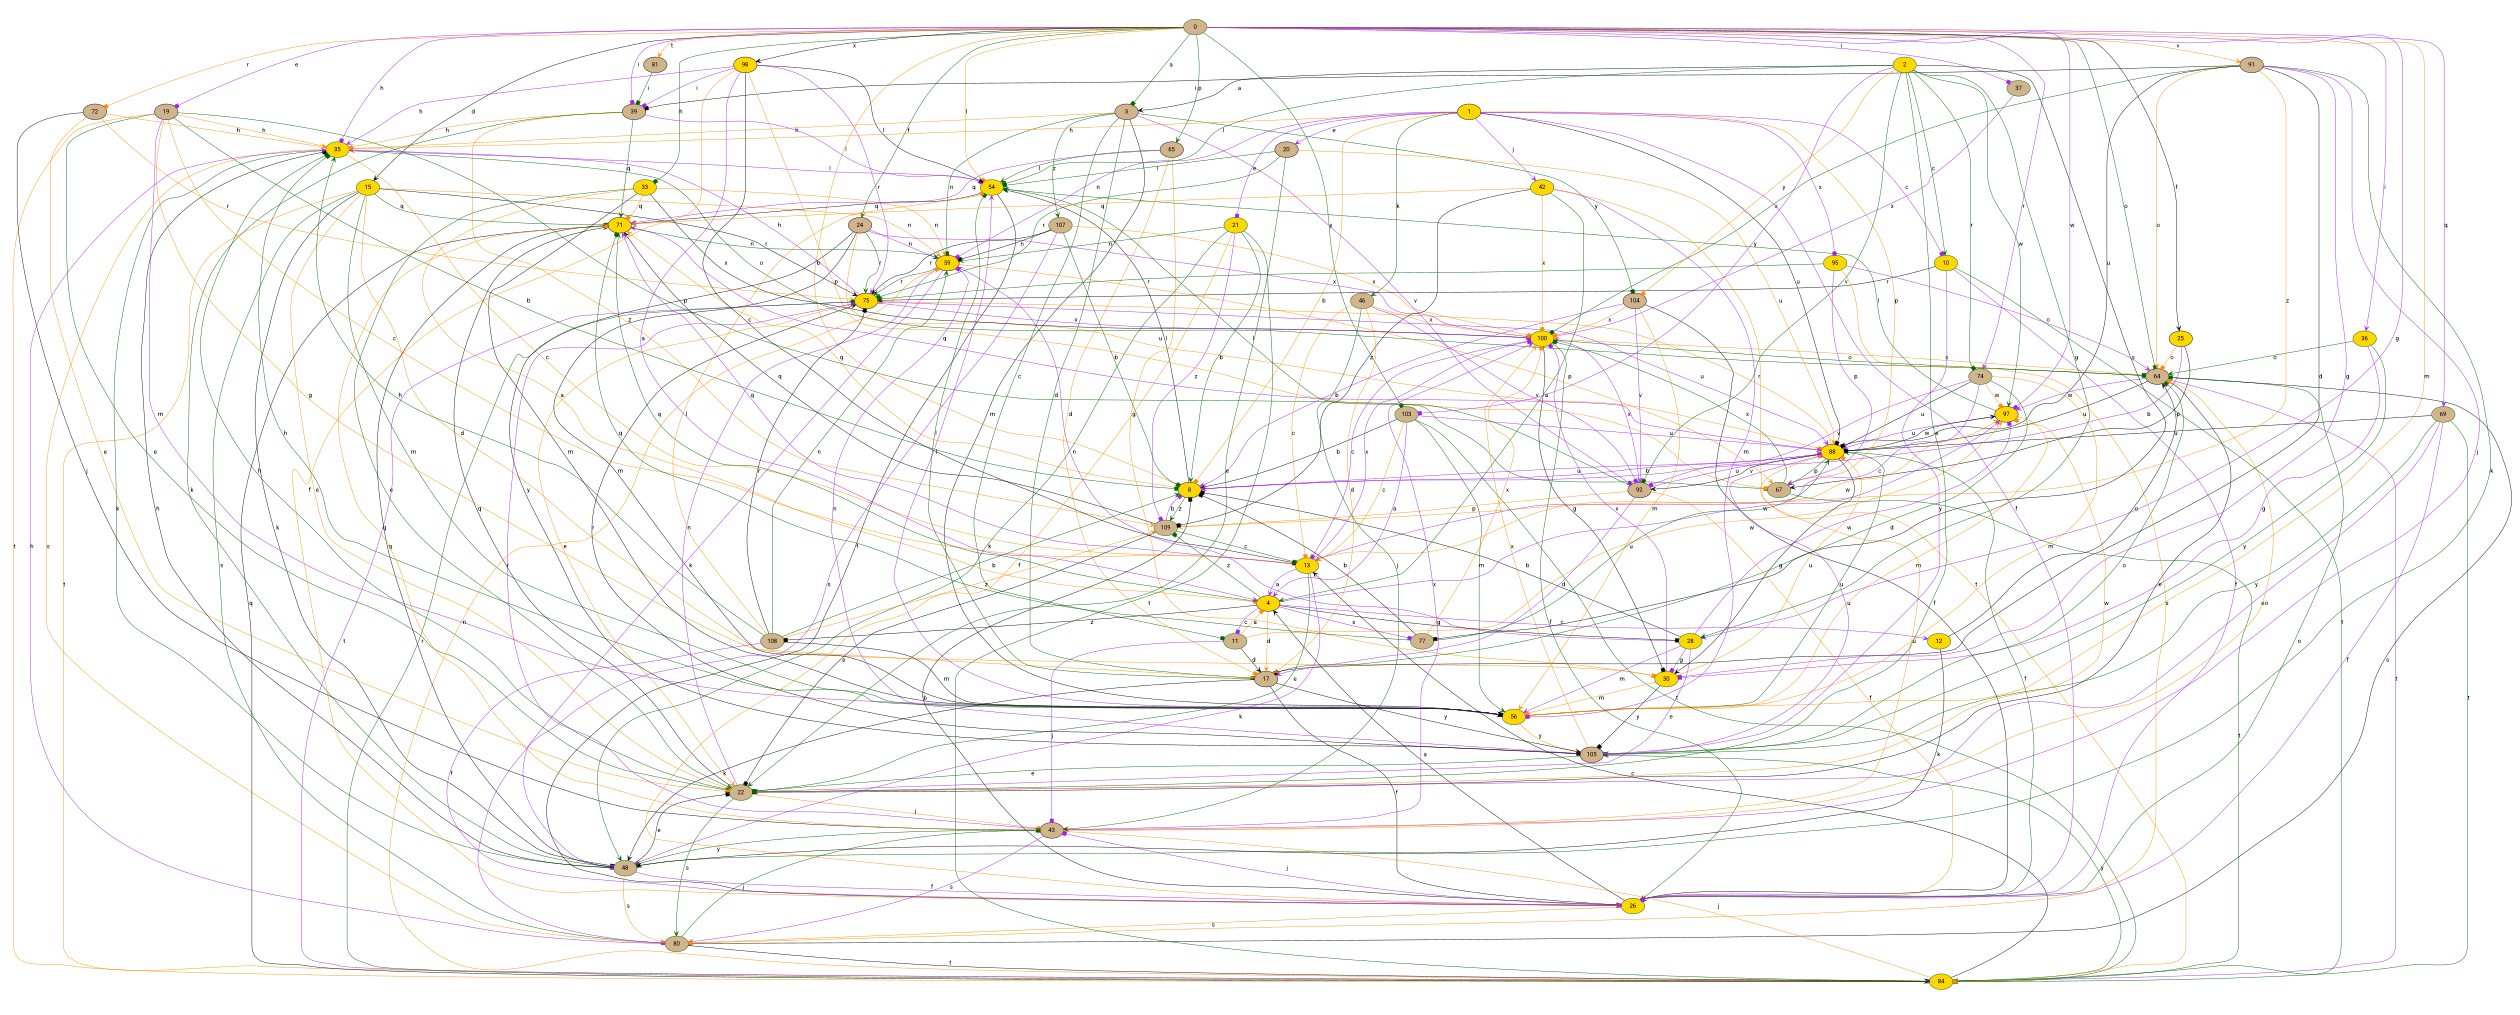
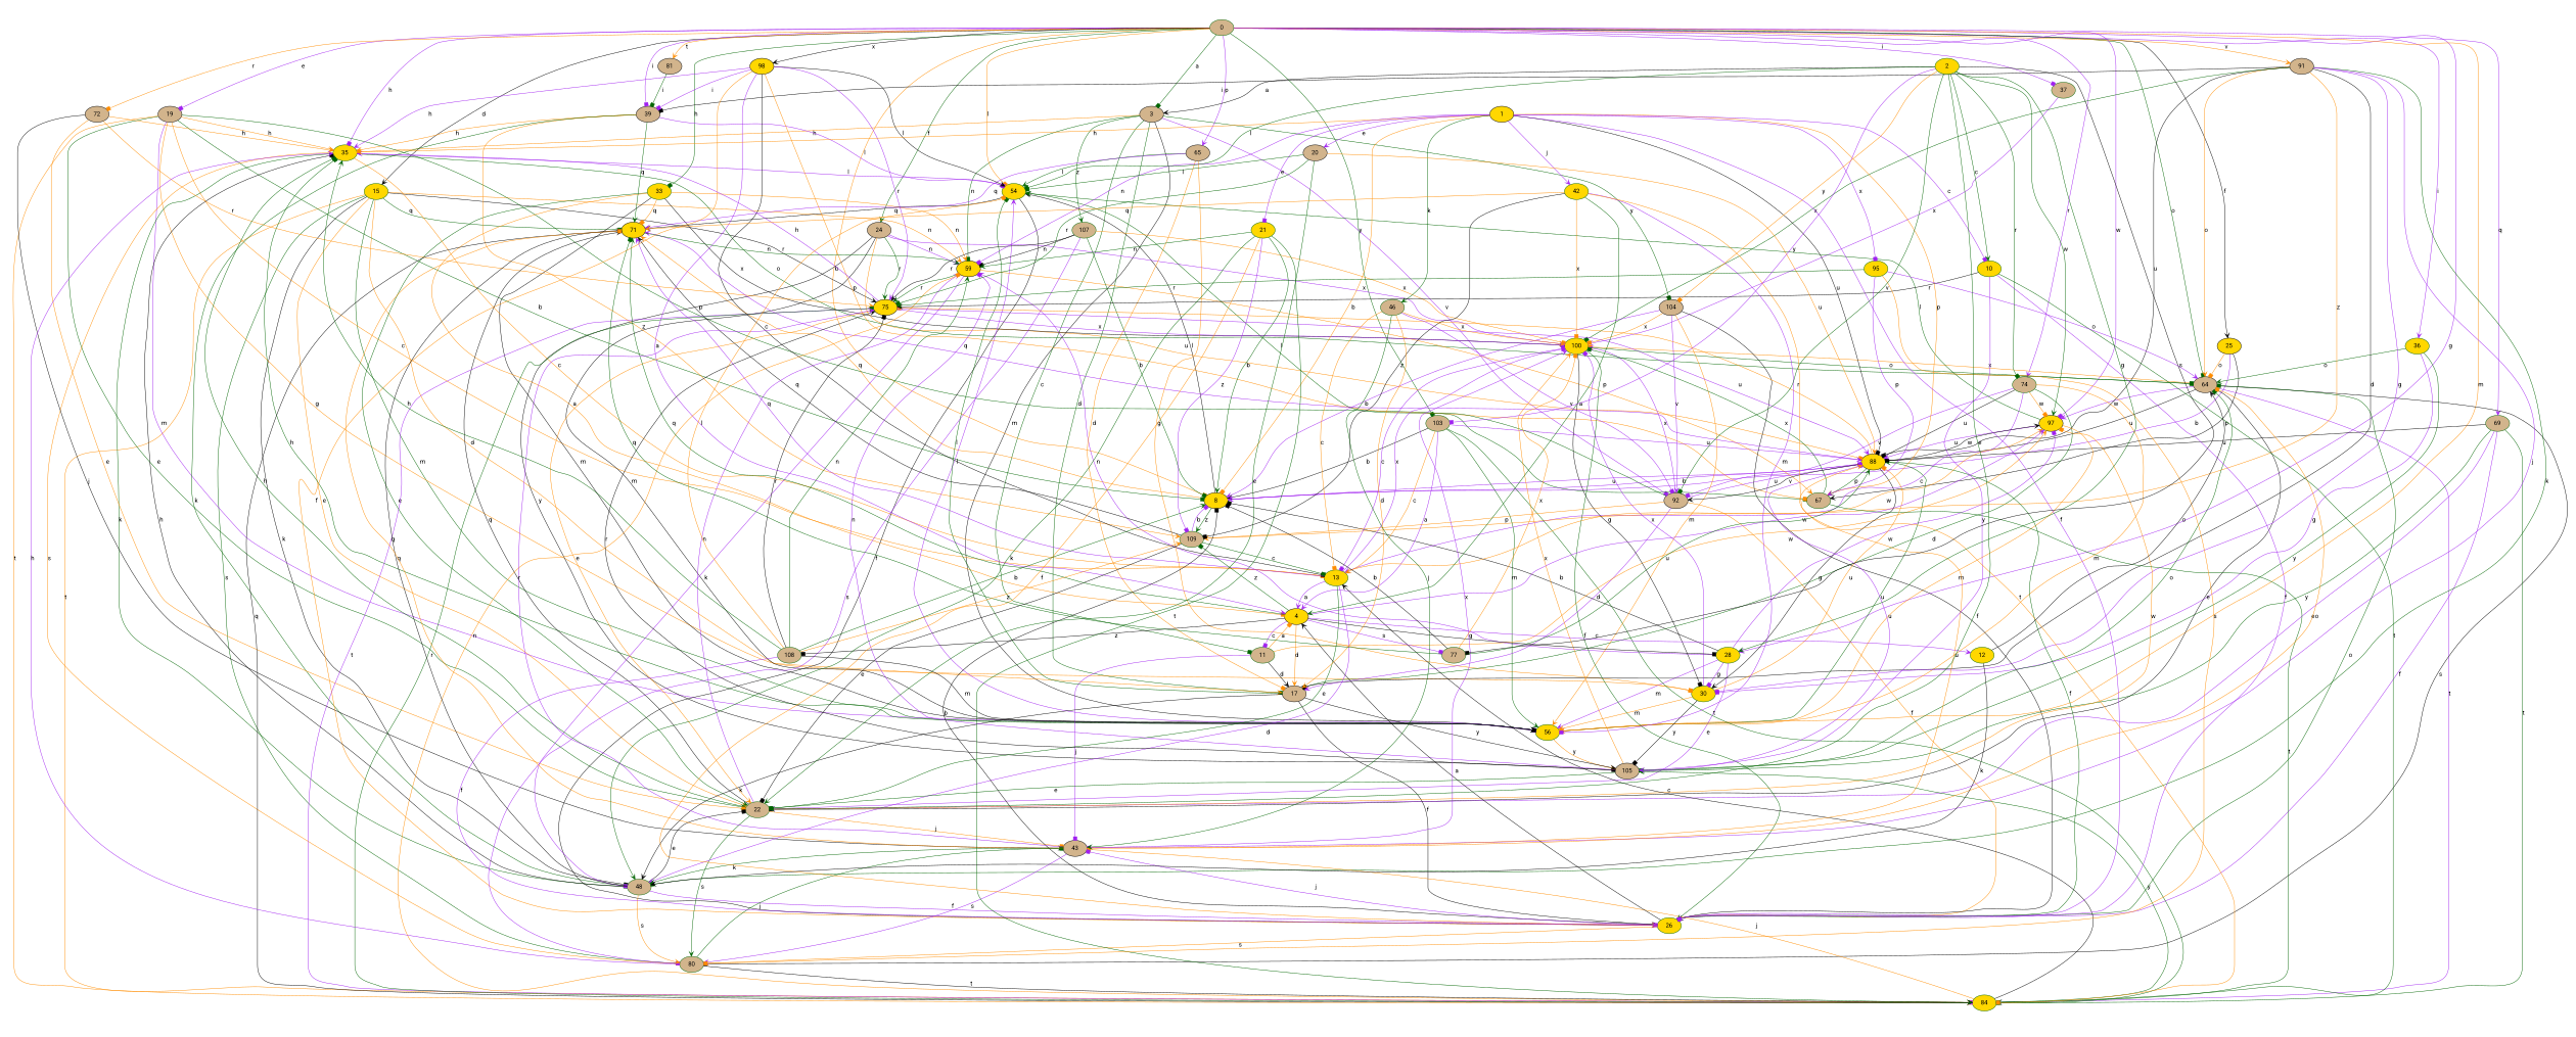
  strict digraph {
    fontname=Roboto
    node [color=darkgreen fillcolor=tan fontname=Roboto style=filled]
    edge [arrowhead=vee color=purple fontname=Roboto]
    3 [color=black]
    0
    8 [color=black fillcolor=gold]
    15 [fillcolor=gold]
    19 [color=black]
    24 [color=black]
    25 [color=black fillcolor=gold]
    28 [fillcolor=gold]
    33 [fillcolor=gold]
    35 [fillcolor=gold]
    36 [fillcolor=gold]
    37
    39 [color=black]
    n14 [fillcolor=gold label=54]
    56 [fillcolor=gold]
    64 [color=black]
    65 [color=black]
    69
    72 [color=black]
    74
    81 [color=black]
    91 [color=black]
    97 [color=black fillcolor=gold]
    98 [color=black fillcolor=gold]
    103
    59 [color=black fillcolor=gold]
    92 [color=black]
    104 [color=black]
    11
    17 [color=black]
    107
    88 [color=black fillcolor=gold]
    71 [color=black fillcolor=gold]
    109
    22
    75 [color=black fillcolor=gold]
    84 [fillcolor=gold]
    48
    80
    67
    13 [fillcolor=gold]
    30 [fillcolor=gold]
    105 [color=black]
    100 [fillcolor=gold]
    4 [color=black fillcolor=gold]
    26 [fillcolor=gold]
    43 [color=black]
    1 [color=black fillcolor=gold]
    10 [fillcolor=gold]
    20 [color=black]
    21 [fillcolor=gold]
    42 [fillcolor=gold]
    46
    n54 [fillcolor=gold label=95]
    2 [fillcolor=gold]
    77
    12 [fillcolor=gold]
    108
    3 -> 35 [arrowhead=box color=darkorange label=h]
    3 -> 56 [arrowhead=box color=black label=m]
    3 -> 59 [arrowhead=box color=darkgreen label=n]
    3 -> 92 [arrowhead=box label=v]
    3 -> 104 [arrowhead=box color=darkgreen label=y]
    3 -> 11 [arrowhead=box color=darkgreen label=c]
    3 -> 17 [arrowhead=box color=darkgreen label=d]
    3 -> 107 [color=darkgreen label=z]
    0 -> 3 [arrowhead=box color=darkgreen label=a]
    0 -> 8 [arrowhead=box color=darkorange label=b]
    0 -> 15 [color=black label=d]
    0 -> 19 [arrowhead=box label=e]
    0 -> 24 [color=darkgreen label=f]
    0 -> 25 [color=black label=f]
    0 -> 28 [label=g]
    0 -> 33 [arrowhead=box color=darkgreen label=h]
    0 -> 35 [arrowhead=box label=h]
    0 -> 36 [label=i]
    0 -> 37 [arrowhead=box label=i]
    0 -> 39 [arrowhead=box label=i]
    0 -> n14 [arrowhead=box color=darkorange label=l]
    0 -> 56 [color=darkorange label=m]
    0 -> 64 [arrowhead=box color=darkgreen label=o]
-   0 -> 65 [color=darkgreen label=p]
+   0 -> 65 [label=p]
    0 -> 69 [label=q]
    0 -> 72 [arrowhead=box color=darkorange label=r]
    0 -> 74 [label=r]
    0 -> 81 [color=darkorange label=t]
    0 -> 91 [color=darkorange label=v]
    0 -> 97 [arrowhead=box label=w]
    0 -> 98 [color=black label=x]
    0 -> 103 [arrowhead=box color=darkgreen label=y]
    8 -> n14 [color=black label=l]
    8 -> 88 [arrowhead=box label=u]
    8 -> 71 [color=darkorange label=q]
    8 -> 109 [color=darkgreen label=z]
    15 -> 56 [color=darkgreen label=m]
    15 -> 59 [color=darkorange label=n]
    15 -> 17 [color=darkorange label=d]
    15 -> 71 [arrowhead=box color=darkgreen label=q]
    15 -> 22 [color=darkorange label=e]
    15 -> 75 [color=black label=r]
    15 -> 84 [color=darkorange label=t]
    15 -> 48 [arrowhead=box color=black label=k]
    15 -> 80 [arrowhead=box color=darkgreen label=s]
    19 -> 8 [arrowhead=box color=darkgreen label=b]
    19 -> 35 [color=darkorange label=h]
    19 -> 56 [arrowhead=box label=m]
    19 -> 22 [color=darkgreen label=e]
    19 -> 84 [arrowhead=box color=darkorange label=t]
    19 -> 67 [arrowhead=box color=darkgreen label=p]
    19 -> 13 [arrowhead=box color=darkorange label=c]
    19 -> 30 [arrowhead=box color=darkorange label=g]
    24 -> 56 [color=black label=m]
    24 -> 59 [label=n]
    24 -> 88 [arrowhead=box color=darkorange label=u]
    24 -> 75 [color=darkgreen label=r]
    24 -> 105 [arrowhead=box color=black label=y]
    24 -> 100 [label=x]
    25 -> 8 [label=b]
    25 -> 64 [arrowhead=box color=darkorange label=o]
    25 -> 67 [color=black label=p]
    28 -> 8 [arrowhead=box color=black label=b]
    28 -> 56 [label=m]
    28 -> 97 [arrowhead=box label=w]
    28 -> 59 [label=n]
    28 -> 22 [label=e]
    28 -> 30 [arrowhead=box label=g]
    33 -> 56 [color=black label=m]
    33 -> 59 [color=darkorange label=n]
    33 -> 71 [arrowhead=box color=darkorange label=q]
    33 -> 22 [color=darkgreen label=e]
    33 -> 100 [arrowhead=box color=black label=x]
    33 -> 4 [arrowhead=box color=darkorange label=a]
    35 -> n14 [arrowhead=box label=l]
    35 -> 64 [arrowhead=box color=darkgreen label=o]
    35 -> 48 [arrowhead=box color=darkgreen label=k]
    35 -> 80 [arrowhead=box color=darkorange label=s]
    35 -> 13 [arrowhead=box color=darkorange label=c]
    36 -> 64 [color=darkgreen label=o]
    36 -> 30 [arrowhead=box label=g]
    36 -> 105 [arrowhead=box color=darkgreen label=y]
    37 -> 100 [label=x]
    39 -> 35 [color=darkorange label=h]
    39 -> n14 [arrowhead=box label=l]
    39 -> 71 [color=darkgreen label=q]
    39 -> 109 [color=darkorange label=z]
    39 -> 48 [arrowhead=box color=darkgreen label=k]
    n14 -> 71 [color=black label=q]
    n14 -> 26 [color=black label=f]
    56 -> 35 [arrowhead=box color=darkgreen label=h]
    56 -> n14 [label=l]
    56 -> 88 [color=darkgreen label=u]
    56 -> 105 [color=darkorange label=y]
    64 -> 97 [label=w]
    64 -> 88 [arrowhead=box color=black label=u]
    64 -> 22 [arrowhead=box color=black label=e]
    64 -> 84 [label=t]
    64 -> 80 [arrowhead=box color=black label=s]
    64 -> 100 [arrowhead=box color=darkorange label=x]
    65 -> n14 [color=darkgreen label=l]
    65 -> 17 [arrowhead=box color=darkorange label=d]
    65 -> 71 [label=q]
    65 -> 30 [arrowhead=box color=darkorange label=g]
    69 -> 88 [arrowhead=box color=black label=u]
    69 -> 22 [label=e]
    69 -> 84 [arrowhead=box color=darkgreen label=t]
    69 -> 105 [color=darkgreen label=y]
    69 -> 26 [label=f]
    72 -> 35 [color=darkorange label=h]
    72 -> 22 [arrowhead=box color=darkorange label=e]
    72 -> 75 [color=darkorange label=r]
    72 -> 43 [color=black label=j]
    74 -> 56 [color=darkorange label=m]
    74 -> 97 [arrowhead=box color=darkorange label=w]
    74 -> 92 [arrowhead=box label=v]
    74 -> 17 [arrowhead=box color=darkgreen label=d]
    74 -> 88 [color=black label=u]
    74 -> 13 [label=c]
    81 -> 39 [arrowhead=box color=darkgreen label=i]
    91 -> 39 [arrowhead=box color=black label=i]
    91 -> 64 [color=darkorange label=o]
    91 -> 17 [arrowhead=box color=black label=d]
    91 -> 88 [arrowhead=box color=black label=u]
    91 -> 109 [color=darkorange label=z]
    91 -> 48 [arrowhead=box color=darkgreen label=k]
    91 -> 30 [arrowhead=box label=g]
    91 -> 100 [arrowhead=box color=darkgreen label=x]
    91 -> 43 [arrowhead=box label=j]
    97 -> n14 [color=darkgreen label=l]
    97 -> 56 [arrowhead=box color=darkorange label=m]
    97 -> 88 [label=u]
    98 -> 35 [label=h]
    98 -> 39 [arrowhead=box label=i]
    98 -> n14 [color=black label=l]
    98 -> 75 [label=r]
    98 -> 67 [arrowhead=box color=darkorange label=p]
    98 -> 13 [arrowhead=box color=black label=c]
    98 -> 4 [label=a]
    98 -> 26 [color=darkorange label=f]
    103 -> 8 [color=black label=b]
    103 -> 56 [color=darkgreen label=m]
    103 -> 88 [label=u]
    103 -> 84 [arrowhead=box color=darkgreen label=t]
    103 -> 13 [color=darkorange label=c]
    103 -> 4 [label=a]
    59 -> 75 [color=darkgreen label=r]
    59 -> 48 [arrowhead=box label=k]
    59 -> 67 [color=darkorange label=p]
    92 -> n14 [color=darkgreen label=l]
    92 -> 17 [label=d]
    92 -> 88 [arrowhead=box label=u]
    92 -> 109 [color=darkorange label=p]
    92 -> 100 [label=x]
    92 -> 26 [arrowhead=box color=darkorange label=f]
    104 -> 8 [label=b]
    104 -> 56 [color=darkorange label=m]
    104 -> 92 [label=v]
    104 -> 100 [arrowhead=box color=darkorange label=x]
    104 -> 26 [color=black label=f]
    11 -> 97 [color=darkorange label=w]
    11 -> 17 [color=black label=d]
    11 -> 4 [arrowhead=box color=darkorange label=a]
    11 -> 43 [arrowhead=box label=j]
    17 -> n14 [arrowhead=box color=darkgreen label=l]
    17 -> 48 [color=black label=k]
    17 -> 105 [color=black label=y]
    17 -> 26 [color=black label=f]
    107 -> 8 [arrowhead=box color=darkgreen label=b]
    107 -> 59 [arrowhead=box color=black label=n]
    107 -> 75 [color=black label=r]
    107 -> 80 [arrowhead=box label=s]
    107 -> 100 [arrowhead=box color=darkorange label=x]
    88 -> 8 [label=b]
    88 -> 97 [color=black label=w]
    88 -> 92 [color=black label=v]
    88 -> 71 [label=q]
    88 -> 75 [arrowhead=box color=darkorange label=r]
    88 -> 67 [color=darkgreen label=p]
    88 -> 30 [color=black label=g]
    88 -> 26 [arrowhead=box color=darkgreen label=f]
    71 -> 59 [color=darkgreen label=n]
    109 -> 8 [arrowhead=box label=b]
    109 -> 71 [color=black label=q]
    109 -> 22 [arrowhead=box color=black label=e]
    109 -> 13 [arrowhead=box color=darkgreen label=c]
    22 -> 35 [arrowhead=box color=darkgreen label=h]
    22 -> 97 [arrowhead=box color=darkorange label=w]
    22 -> 59 [label=n]
    22 -> 71 [color=black label=q]
    22 -> 80 [color=darkgreen label=s]
    22 -> 43 [arrowhead=box color=darkorange label=j]
    75 -> 35 [label=h]
    75 -> 88 [label=u]
    75 -> 22 [color=darkorange label=e]
    75 -> 84 [arrowhead=box label=t]
    75 -> 100 [arrowhead=box label=x]
    84 -> 59 [arrowhead=box color=darkorange label=n]
    84 -> 71 [arrowhead=box color=black label=q]
    84 -> 75 [arrowhead=box color=darkgreen label=r]
    84 -> 13 [color=black label=c]
    84 -> 105 [color=darkgreen label=y]
    84 -> 43 [arrowhead=box color=darkorange label=j]
    48 -> 35 [arrowhead=box color=black label=h]
    48 -> 71 [color=black label=q]
    48 -> 22 [arrowhead=box color=black label=e]
    48 -> 80 [color=darkorange label=s]
    48 -> 26 [arrowhead=box label=f]
    80 -> 35 [label=h]
    80 -> 84 [color=black label=t]
    80 -> 43 [arrowhead=box color=darkgreen label=j]
    67 -> 84 [color=darkgreen label=t]
    67 -> 100 [arrowhead=box color=darkgreen label=x]
    13 -> 97 [color=darkorange label=w]
    13 -> 71 [label=q]
    13 -> 22 [arrowhead=box color=darkgreen label=e]
-   13 -> 48 [label=k]
+   13 -> 48 [label=d]
    13 -> 100 [arrowhead=box label=x]
    13 -> 4 [label=a]
    30 -> 56 [color=darkorange label=m]
    30 -> 88 [arrowhead=box color=darkorange label=u]
    30 -> 105 [arrowhead=box color=black label=y]
    30 -> 100 [arrowhead=box label=x]
    105 -> 64 [arrowhead=box color=darkgreen label=o]
    105 -> 59 [arrowhead=box label=n]
    105 -> 88 [arrowhead=box label=u]
    105 -> 22 [arrowhead=box color=darkgreen label=e]
    105 -> 75 [color=black label=r]
    105 -> 100 [color=darkorange label=x]
    100 -> 64 [arrowhead=box color=darkgreen label=o]
    100 -> 13 [arrowhead=box label=c]
    100 -> 30 [arrowhead=box color=black label=g]
    100 -> 26 [color=darkgreen label=f]
    4 -> 28 [arrowhead=box color=black label=g]
    4 -> 97 [label=w]
    4 -> 11 [arrowhead=box label=c]
    4 -> 17 [color=darkorange label=d]
    4 -> 71 [color=darkgreen label=q]
    4 -> 109 [arrowhead=box color=darkgreen label=z]
    4 -> 77 [arrowhead=box label=s]
    4 -> 12 [label=c]
    4 -> 108 [arrowhead=box color=black label=z]
    26 -> 8 [arrowhead=box color=black label=b]
    26 -> 64 [arrowhead=box color=darkgreen label=o]
    26 -> 80 [color=darkorange label=s]
    26 -> 4 [color=black label=a]
    26 -> 43 [arrowhead=box label=j]
    43 -> 64 [arrowhead=box color=darkorange label=o]
    43 -> 88 [color=darkorange label=u]
    43 -> 71 [arrowhead=box color=darkorange label=q]
    43 -> 75 [label=r]
-   43 -> 48 [color=darkgreen label=y]
+   43 -> 48 [color=darkgreen label=k]
    43 -> 80 [label=s]
    43 -> 100 [label=x]
    1 -> 8 [arrowhead=box color=darkorange label=b]
    1 -> 35 [color=darkorange label=h]
    1 -> 59 [arrowhead=box label=n]
    1 -> 88 [arrowhead=box color=black label=u]
    1 -> 67 [color=darkorange label=p]
    1 -> 26 [arrowhead=box label=f]
    1 -> 10 [arrowhead=box label=c]
    1 -> 20 [label=e]
    1 -> 21 [arrowhead=box label=e]
    1 -> 42 [label=j]
    1 -> 46 [color=darkgreen label=k]
    1 -> n54 [arrowhead=box label=x]
    10 -> 75 [color=black label=r]
    10 -> 84 [color=darkgreen label=t]
    10 -> 105 [label=y]
    10 -> 26 [arrowhead=box label=f]
    20 -> n14 [arrowhead=box color=darkgreen label=l]
    20 -> 88 [color=darkorange label=u]
    20 -> 22 [color=darkgreen label=e]
    20 -> 75 [arrowhead=box color=darkgreen label=r]
    21 -> 8 [color=darkgreen label=b]
    21 -> 59 [color=darkgreen label=n]
    21 -> 109 [arrowhead=box label=z]
    21 -> 84 [color=darkgreen label=t]
    21 -> 48 [color=darkgreen label=k]
    21 -> 26 [color=darkorange label=f]
    42 -> 56 [arrowhead=box label=m]
    42 -> 71 [color=darkorange label=q]
    42 -> 109 [arrowhead=box color=black label=z]
    42 -> 84 [arrowhead=box color=darkorange label=t]
    42 -> 100 [arrowhead=box color=darkorange label=x]
    42 -> 4 [color=darkgreen label=a]
    46 -> 92 [arrowhead=box label=v]
    46 -> 17 [color=darkorange label=d]
    46 -> 13 [arrowhead=box color=darkorange label=c]
    46 -> 100 [color=darkorange label=x]
    46 -> 43 [color=darkgreen label=j]
    n54 -> 64 [label=o]
    n54 -> 75 [color=darkgreen label=r]
    n54 -> 80 [arrowhead=box color=darkorange label=s]
    n54 -> 67 [label=p]
    2 -> 3 [color=black label=a]
    2 -> 28 [color=darkgreen label=g]
    2 -> n14 [arrowhead=box color=darkgreen label=l]
    2 -> 74 [arrowhead=box color=darkgreen label=r]
    2 -> 97 [color=darkgreen label=w]
    2 -> 103 [arrowhead=box label=y]
    2 -> 92 [arrowhead=box color=darkgreen label=v]
    2 -> 104 [arrowhead=box color=darkorange label=y]
    2 -> 22 [color=darkgreen label=e]
    2 -> 10 [color=darkgreen label=c]
    2 -> 77 [arrowhead=box color=black label=s]
    77 -> 8 [arrowhead=box color=black label=b]
    77 -> 88 [color=darkgreen label=u]
    77 -> 71 [arrowhead=box color=darkgreen label=q]
    77 -> 100 [arrowhead=box color=darkorange label=x]
    12 -> 64 [color=black label=o]
    12 -> 48 [color=black label=k]
    108 -> 8 [color=darkgreen label=b]
    108 -> 35 [color=darkgreen label=h]
    108 -> n14 [arrowhead=box color=darkorange label=l]
    108 -> 56 [arrowhead=box color=black label=m]
    108 -> 59 [color=darkgreen label=n]
    108 -> 109 [color=darkorange label=z]
    108 -> 75 [arrowhead=box color=black label=r]
    108 -> 26 [label=f]
  }
